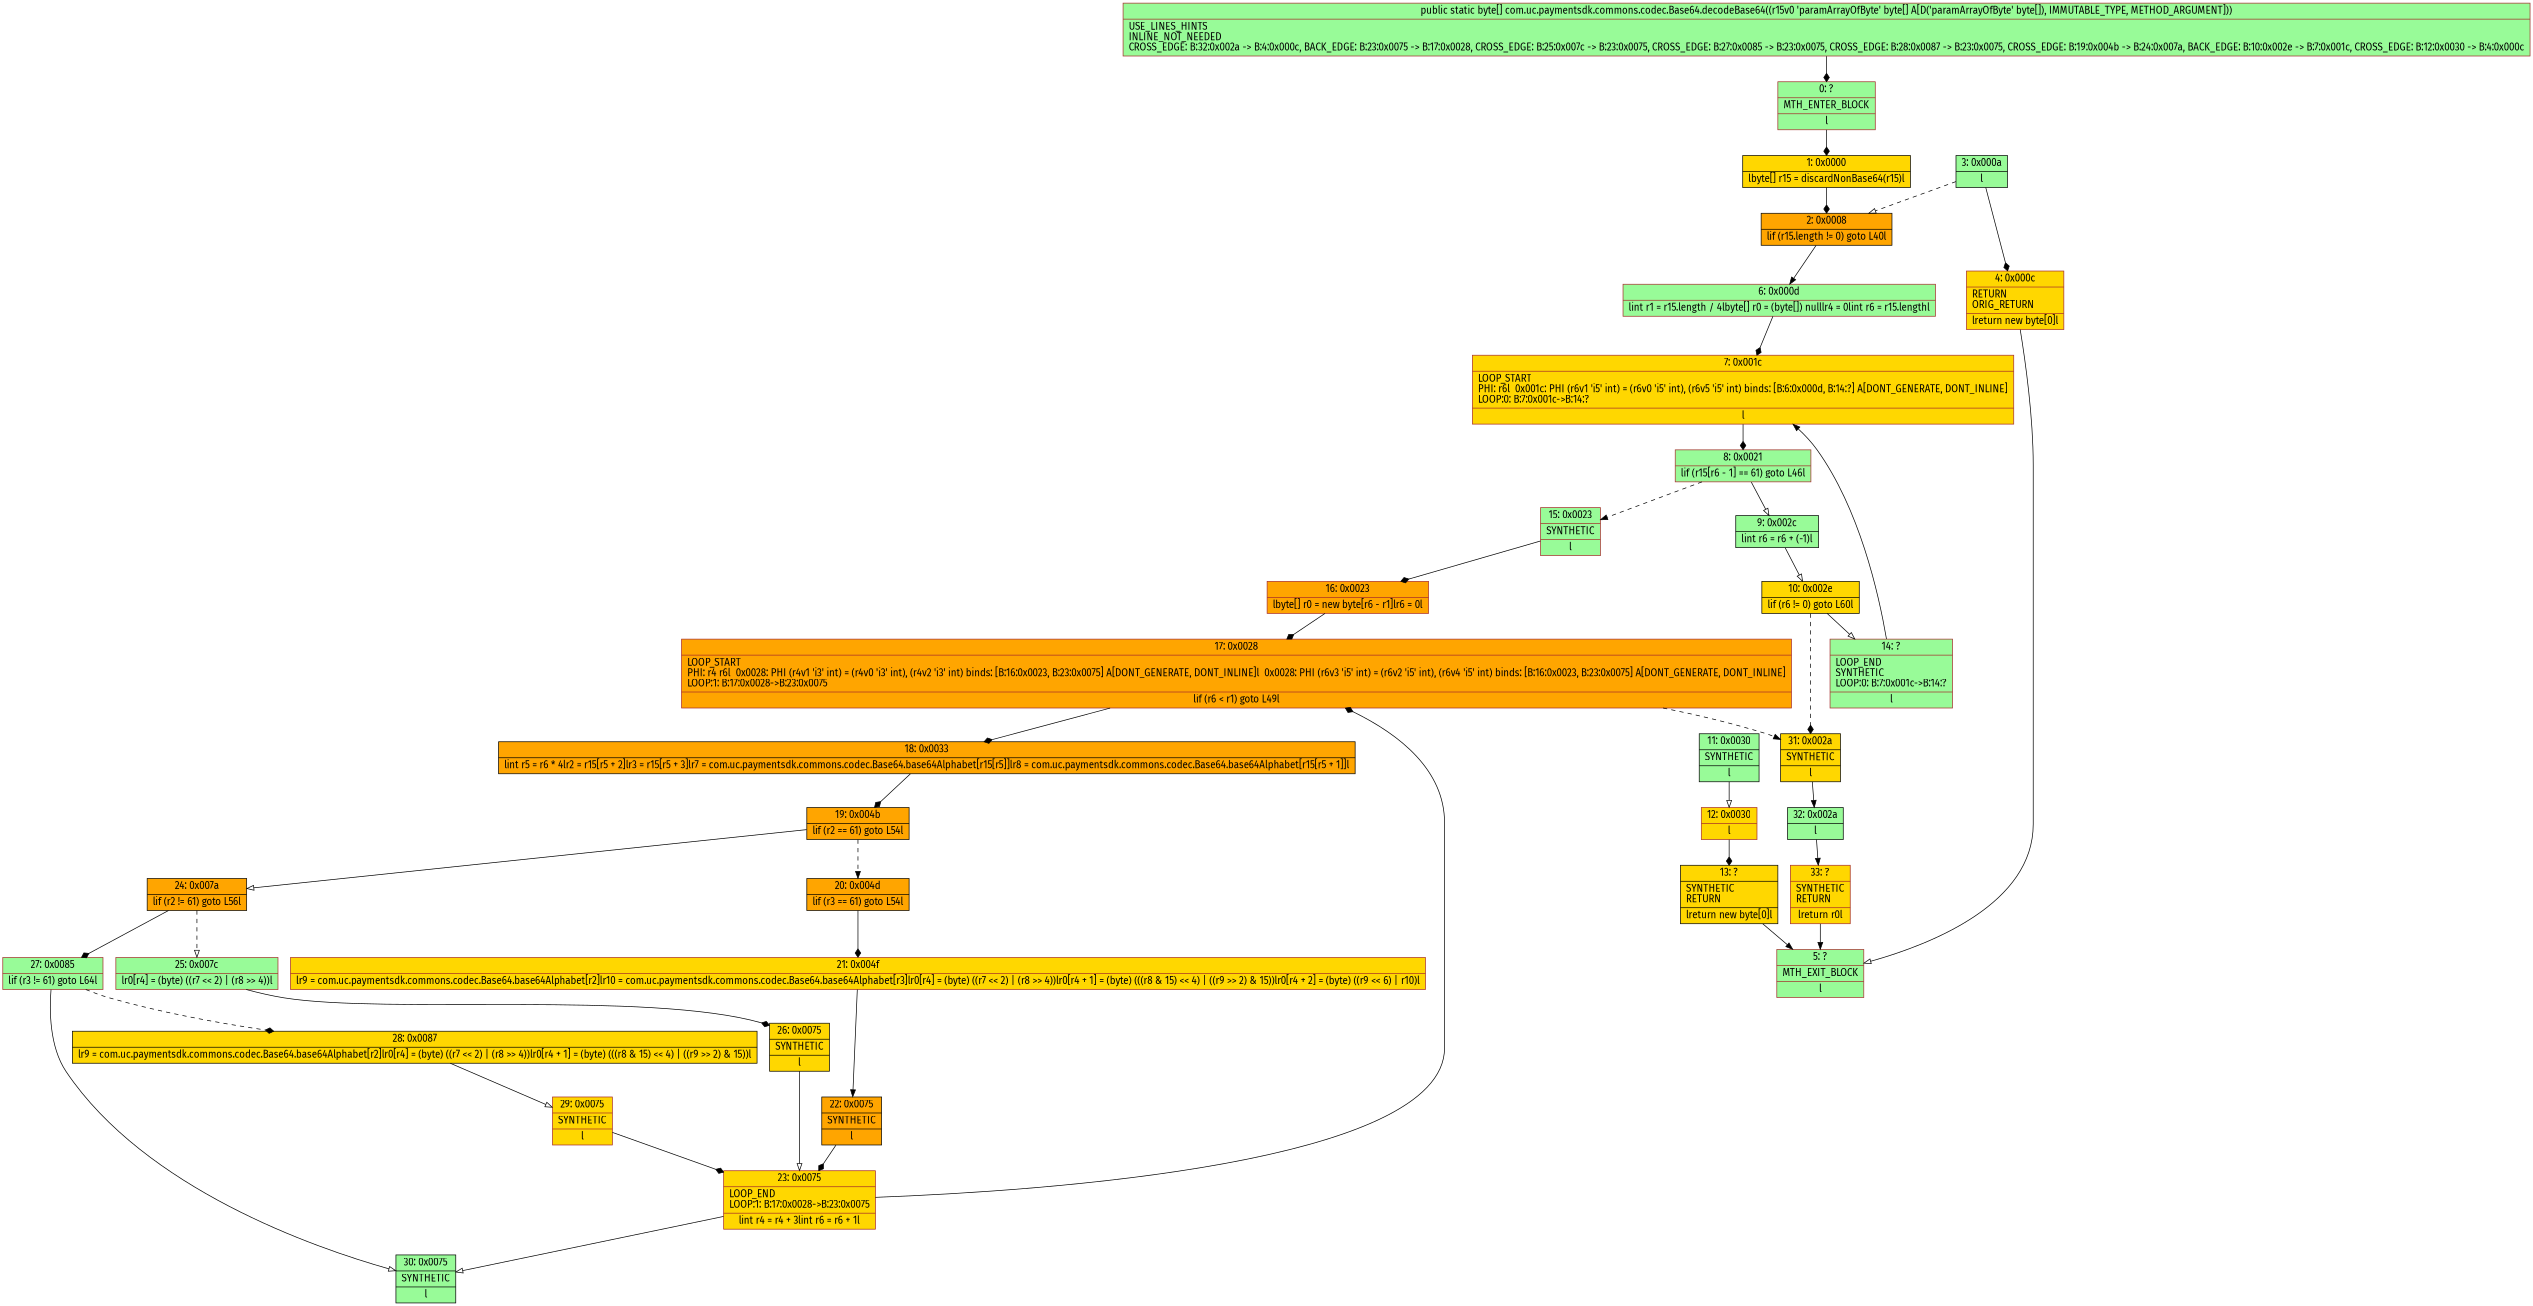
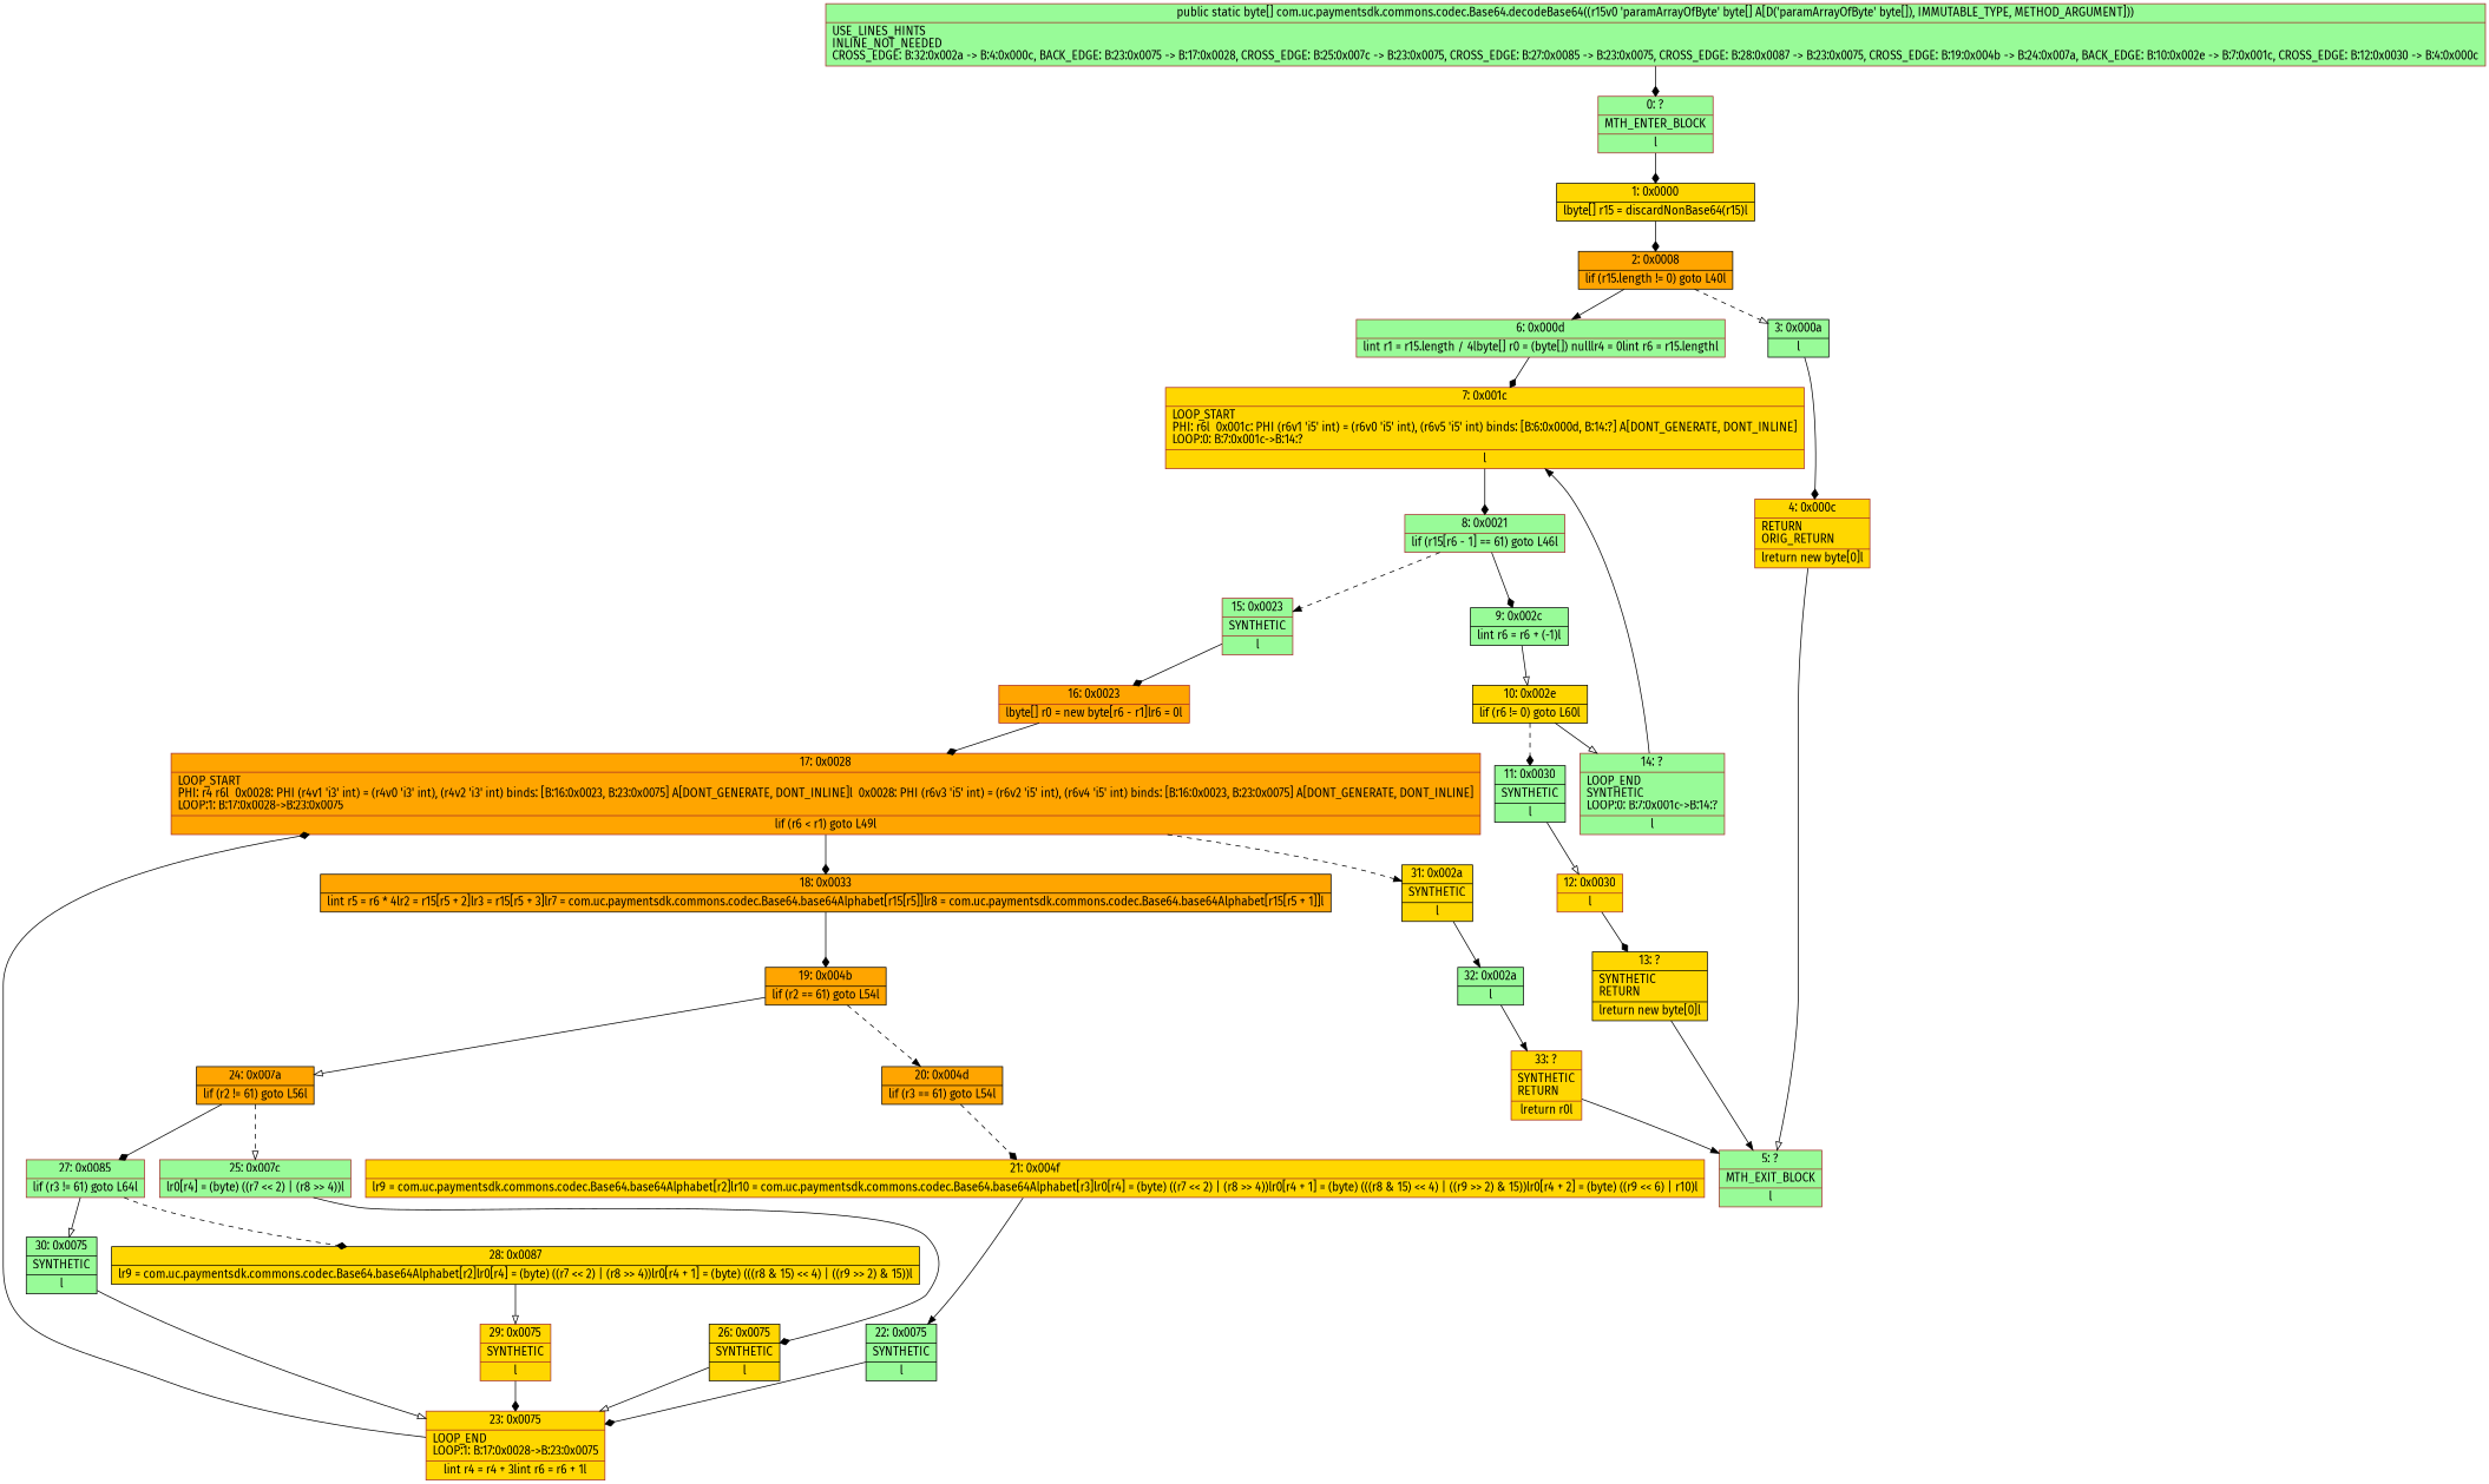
  digraph {
    fontname="Fira Sans"
    node [color=brown fillcolor=palegreen fontname="Fira Sans" shape=record style=filled]
    edge [arrowhead=diamond fontname="Fira Sans"]
    n1 [label="{0\:\ ?|MTH_ENTER_BLOCK\l|l}"]
    n2 [color=black fillcolor=gold label="{1\:\ 0x0000|lbyte[] r15 = discardNonBase64(r15)l}"]
    n3 [color=black fillcolor=orange label="{2\:\ 0x0008|lif (r15.length != 0) goto L40l}"]
    n4 [color=black label="{3\:\ 0x000a|l}"]
    n5 [label="{6\:\ 0x000d|lint r1 = r15.length \/ 4lbyte[] r0 = (byte[]) nulllr4 = 0lint r6 = r15.lengthl}"]
    n6 [fillcolor=gold label="{4\:\ 0x000c|RETURN\lORIG_RETURN\l|lreturn new byte[0]l}"]
    n7 [fillcolor=gold label="{7\:\ 0x001c|LOOP_START\lPHI: r6l  0x001c: PHI (r6v1 'i5' int) = (r6v0 'i5' int), (r6v5 'i5' int) binds: [B:6:0x000d, B:14:?] A[DONT_GENERATE, DONT_INLINE]\lLOOP:0: B:7:0x001c\-\>B:14:?\l|l}"]
    n8 [label="{5\:\ ?|MTH_EXIT_BLOCK\l|l}"]
    n9 [label="{8\:\ 0x0021|lif (r15[r6 \- 1] == 61) goto L46l}"]
    n10 [color=black label="{9\:\ 0x002c|lint r6 = r6 + (\-1)l}"]
    n11 [label="{15\:\ 0x0023|SYNTHETIC\l|l}"]
    n12 [color=black fillcolor=gold label="{10\:\ 0x002e|lif (r6 != 0) goto L60l}"]
    n13 [fillcolor=orange label="{16\:\ 0x0023|lbyte[] r0 = new byte[r6 \- r1]lr6 = 0l}"]
    n14 [color=black label="{11\:\ 0x0030|SYNTHETIC\l|l}"]
    n15 [label="{14\:\ ?|LOOP_END\lSYNTHETIC\lLOOP:0: B:7:0x001c\-\>B:14:?\l|l}"]
    n16 [fillcolor=gold label="{12\:\ 0x0030|l}"]
    n17 [color=black fillcolor=gold label="{13\:\ ?|SYNTHETIC\lRETURN\l|lreturn new byte[0]l}"]
    n18 [fillcolor=orange label="{17\:\ 0x0028|LOOP_START\lPHI: r4 r6l  0x0028: PHI (r4v1 'i3' int) = (r4v0 'i3' int), (r4v2 'i3' int) binds: [B:16:0x0023, B:23:0x0075] A[DONT_GENERATE, DONT_INLINE]l  0x0028: PHI (r6v3 'i5' int) = (r6v2 'i5' int), (r6v4 'i5' int) binds: [B:16:0x0023, B:23:0x0075] A[DONT_GENERATE, DONT_INLINE]\lLOOP:1: B:17:0x0028\-\>B:23:0x0075\l|lif (r6 \< r1) goto L49l}"]
    n19 [color=black fillcolor=orange label="{18\:\ 0x0033|lint r5 = r6 * 4lr2 = r15[r5 + 2]lr3 = r15[r5 + 3]lr7 = com.uc.paymentsdk.commons.codec.Base64.base64Alphabet[r15[r5]]lr8 = com.uc.paymentsdk.commons.codec.Base64.base64Alphabet[r15[r5 + 1]]l}"]
    n20 [color=black fillcolor=gold label="{31\:\ 0x002a|SYNTHETIC\l|l}"]
    n21 [color=black fillcolor=orange label="{19\:\ 0x004b|lif (r2 == 61) goto L54l}"]
    n22 [color=black label="{32\:\ 0x002a|l}"]
    n23 [color=black fillcolor=orange label="{20\:\ 0x004d|lif (r3 == 61) goto L54l}"]
    n24 [color=black fillcolor=orange label="{24\:\ 0x007a|lif (r2 != 61) goto L56l}"]
    n25 [fillcolor=gold label="{21\:\ 0x004f|lr9 = com.uc.paymentsdk.commons.codec.Base64.base64Alphabet[r2]lr10 = com.uc.paymentsdk.commons.codec.Base64.base64Alphabet[r3]lr0[r4] = (byte) ((r7 \<\< 2) \| (r8 \>\> 4))lr0[r4 + 1] = (byte) (((r8 & 15) \<\< 4) \| ((r9 \>\> 2) & 15))lr0[r4 + 2] = (byte) ((r9 \<\< 6) \| r10)l}"]
    n26 [label="{25\:\ 0x007c|lr0[r4] = (byte) ((r7 \<\< 2) \| (r8 \>\> 4))l}"]
    n27 [label="{27\:\ 0x0085|lif (r3 != 61) goto L64l}"]
-   n28 [color=black fillcolor=orange label="{22\:\ 0x0075|SYNTHETIC\l|l}"]
+   n28 [color=black label="{22\:\ 0x0075|SYNTHETIC\l|l}"]
    n29 [fillcolor=gold label="{23\:\ 0x0075|LOOP_END\lLOOP:1: B:17:0x0028\-\>B:23:0x0075\l|lint r4 = r4 + 3lint r6 = r6 + 1l}"]
    n30 [color=black fillcolor=gold label="{26\:\ 0x0075|SYNTHETIC\l|l}"]
    n31 [color=black fillcolor=gold label="{28\:\ 0x0087|lr9 = com.uc.paymentsdk.commons.codec.Base64.base64Alphabet[r2]lr0[r4] = (byte) ((r7 \<\< 2) \| (r8 \>\> 4))lr0[r4 + 1] = (byte) (((r8 & 15) \<\< 4) \| ((r9 \>\> 2) & 15))l}"]
    n32 [color=black label="{30\:\ 0x0075|SYNTHETIC\l|l}"]
    n33 [fillcolor=gold label="{29\:\ 0x0075|SYNTHETIC\l|l}"]
    n34 [fillcolor=gold label="{33\:\ ?|SYNTHETIC\lRETURN\l|lreturn r0l}"]
    n35 [label="{public static byte[] com.uc.paymentsdk.commons.codec.Base64.decodeBase64((r15v0 'paramArrayOfByte' byte[] A[D('paramArrayOfByte' byte[]), IMMUTABLE_TYPE, METHOD_ARGUMENT]))  | USE_LINES_HINTS\lINLINE_NOT_NEEDED\lCROSS_EDGE: B:32:0x002a \-\> B:4:0x000c, BACK_EDGE: B:23:0x0075 \-\> B:17:0x0028, CROSS_EDGE: B:25:0x007c \-\> B:23:0x0075, CROSS_EDGE: B:27:0x0085 \-\> B:23:0x0075, CROSS_EDGE: B:28:0x0087 \-\> B:23:0x0075, CROSS_EDGE: B:19:0x004b \-\> B:24:0x007a, BACK_EDGE: B:10:0x002e \-\> B:7:0x001c, CROSS_EDGE: B:12:0x0030 \-\> B:4:0x000c\l}"]
    n1 -> n2
    n2 -> n3
-   n4 -> n3 [arrowhead=onormal style=dashed]
+   n3 -> n4 [arrowhead=onormal style=dashed]
    n3 -> n5 [arrowhead=normal]
    n4 -> n6
    n5 -> n7
    n6 -> n8 [arrowhead=onormal]
    n7 -> n9
-   n9 -> n10 [arrowhead=onormal]
+   n9 -> n10
    n9 -> n11 [arrowhead=normal style=dashed]
    n10 -> n12 [arrowhead=onormal]
    n11 -> n13
-   n12 -> n20 [style=dashed]
+   n12 -> n14 [style=dashed]
    n12 -> n15 [arrowhead=onormal]
    n13 -> n18
    n14 -> n16 [arrowhead=onormal]
    n15 -> n7 [arrowhead=normal]
    n16 -> n17
    n17 -> n8 [arrowhead=normal]
    n18 -> n19
    n18 -> n20 [arrowhead=normal style=dashed]
    n19 -> n21
    n20 -> n22 [arrowhead=normal]
    n21 -> n23 [arrowhead=normal style=dashed]
    n21 -> n24 [arrowhead=onormal]
    n22 -> n34 [arrowhead=normal]
-   n23 -> n25 [style=solid]
+   n23 -> n25 [style=dashed]
    n24 -> n26 [arrowhead=onormal style=dashed]
    n24 -> n27
    n25 -> n28 [arrowhead=normal]
    n26 -> n30
    n27 -> n31 [style=dashed]
    n27 -> n32 [arrowhead=onormal]
    n28 -> n29
    n29 -> n18
    n30 -> n29 [arrowhead=onormal]
    n31 -> n33 [arrowhead=onormal]
-   n29 -> n32 [arrowhead=onormal]
+   n32 -> n29 [arrowhead=onormal]
    n33 -> n29
    n34 -> n8 [arrowhead=normal]
    n35 -> n1
  }
